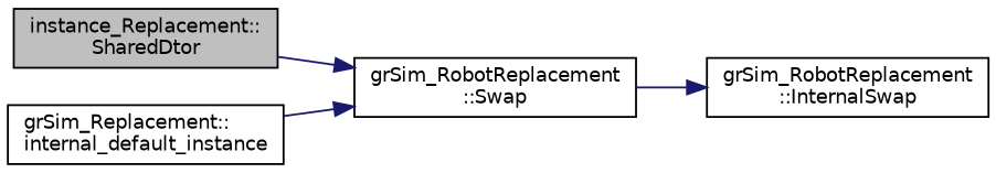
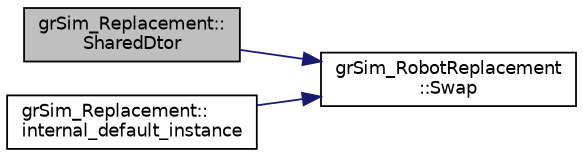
  digraph {
    rankdir=LR
    node [color=black fillcolor=white fontname=Helvetica fontsize=10 shape=record style=filled]
    edge [color=midnightblue fontname=Helvetica fontsize=10 labelfontname=Helvetica labelfontsize=10 style=solid]
-   n1 [fillcolor=grey75 fontcolor=black height=0.2 label="instance_Replacement::\lSharedDtor" width=0.4]
+   n1 [fillcolor=grey75 fontcolor=black height=0.2 label="grSim_Replacement::\lSharedDtor" width=0.4]
    n2 [height=0.2 label="grSim_RobotReplacement\l::Swap" width=0.4]
    n3 [height=0.2 label="grSim_Replacement::\linternal_default_instance" width=0.4]
-   n4 [height=0.2 label="grSim_RobotReplacement\l::InternalSwap" width=0.4]
    n1 -> n2
-   n2 -> n4
    n3 -> n2
  }
